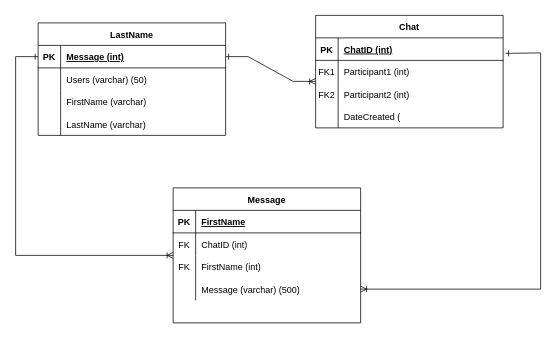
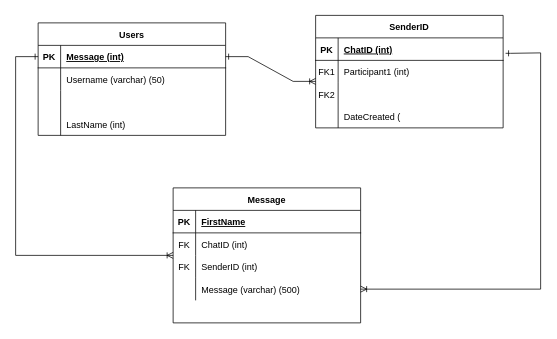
  <mxCell id="0" />
  <mxCell id="1" parent="0" />
  <mxCell id="2" value="Message" style="shape=table;startSize=30;container=1;collapsible=1;childLayout=tableLayout;fixedRows=1;rowLines=0;fontStyle=1;align=center;resizeLast=1;" parent="1" vertex="1"><mxGeometry x="230" y="250" width="250" height="180.0" as="geometry"><mxRectangle x="450" y="120" width="90" height="30" as="alternateBounds" /></mxGeometry></mxCell>
  <mxCell id="3" value="" style="shape=partialRectangle;collapsible=0;dropTarget=0;pointerEvents=0;fillColor=none;points=[[0,0.5],[1,0.5]];portConstraint=eastwest;top=0;left=0;right=0;bottom=1;" parent="2" vertex="1"><mxGeometry y="30" width="250" height="30" as="geometry" /></mxCell>
  <mxCell id="4" value="PK" style="shape=partialRectangle;overflow=hidden;connectable=0;fillColor=none;top=0;left=0;bottom=0;right=0;fontStyle=1;" parent="3" vertex="1"><mxGeometry width="30.0" height="30" as="geometry"><mxRectangle width="30.0" height="30" as="alternateBounds" /></mxGeometry></mxCell>
  <mxCell id="5" value="FirstName" style="shape=partialRectangle;overflow=hidden;connectable=0;fillColor=none;top=0;left=0;bottom=0;right=0;align=left;spacingLeft=6;fontStyle=5;" parent="3" vertex="1"><mxGeometry x="30.0" width="220.0" height="30" as="geometry"><mxRectangle width="220.0" height="30" as="alternateBounds" /></mxGeometry></mxCell>
  <mxCell id="6" value="" style="shape=partialRectangle;collapsible=0;dropTarget=0;pointerEvents=0;fillColor=none;points=[[0,0.5],[1,0.5]];portConstraint=eastwest;top=0;left=0;right=0;bottom=0;" parent="2" vertex="1"><mxGeometry y="60" width="250" height="30" as="geometry" /></mxCell>
  <mxCell id="7" value="FK" style="shape=partialRectangle;overflow=hidden;connectable=0;fillColor=none;top=0;left=0;bottom=0;right=0;" parent="6" vertex="1"><mxGeometry width="30.0" height="30" as="geometry"><mxRectangle width="30.0" height="30" as="alternateBounds" /></mxGeometry></mxCell>
  <mxCell id="8" value="ChatID (int)" style="shape=partialRectangle;overflow=hidden;connectable=0;fillColor=none;top=0;left=0;bottom=0;right=0;align=left;spacingLeft=6;" parent="6" vertex="1"><mxGeometry x="30.0" width="220.0" height="30" as="geometry"><mxRectangle width="220.0" height="30" as="alternateBounds" /></mxGeometry></mxCell>
  <mxCell id="9" value="" style="shape=partialRectangle;collapsible=0;dropTarget=0;pointerEvents=0;fillColor=none;points=[[0,0.5],[1,0.5]];portConstraint=eastwest;top=0;left=0;right=0;bottom=0;" parent="2" vertex="1"><mxGeometry y="90" width="250" height="30" as="geometry" /></mxCell>
  <mxCell id="10" value="FK" style="shape=partialRectangle;overflow=hidden;connectable=0;fillColor=none;top=0;left=0;bottom=0;right=0;" parent="9" vertex="1"><mxGeometry width="30.0" height="30" as="geometry"><mxRectangle width="30.0" height="30" as="alternateBounds" /></mxGeometry></mxCell>
- <mxCell id="11" value="FirstName (int)" style="shape=partialRectangle;overflow=hidden;connectable=0;fillColor=none;top=0;left=0;bottom=0;right=0;align=left;spacingLeft=6;" parent="9" vertex="1"><mxGeometry x="30.0" width="220.0" height="30" as="geometry"><mxRectangle width="220.0" height="30" as="alternateBounds" /></mxGeometry></mxCell>
+ <mxCell id="11" value="SenderID (int)" style="shape=partialRectangle;overflow=hidden;connectable=0;fillColor=none;top=0;left=0;bottom=0;right=0;align=left;spacingLeft=6;" parent="9" vertex="1"><mxGeometry x="30.0" width="220.0" height="30" as="geometry"><mxRectangle width="220.0" height="30" as="alternateBounds" /></mxGeometry></mxCell>
  <mxCell id="12" value="" style="shape=partialRectangle;collapsible=0;dropTarget=0;pointerEvents=0;fillColor=none;points=[[0,0.5],[1,0.5]];portConstraint=eastwest;top=0;left=0;right=0;bottom=0;" parent="2" vertex="1"><mxGeometry y="120" width="250" height="30" as="geometry" /></mxCell>
  <mxCell id="13" value="" style="shape=partialRectangle;overflow=hidden;connectable=0;fillColor=none;top=0;left=0;bottom=0;right=0;" parent="12" vertex="1"><mxGeometry width="30.0" height="30" as="geometry"><mxRectangle width="30.0" height="30" as="alternateBounds" /></mxGeometry></mxCell>
  <mxCell id="14" value="Message (varchar) (500)" style="shape=partialRectangle;overflow=hidden;connectable=0;fillColor=none;top=0;left=0;bottom=0;right=0;align=left;spacingLeft=6;" parent="12" vertex="1"><mxGeometry x="30.0" width="220.0" height="30" as="geometry"><mxRectangle width="220.0" height="30" as="alternateBounds" /></mxGeometry></mxCell>
  <mxCell id="15" value="" style="shape=partialRectangle;collapsible=0;dropTarget=0;pointerEvents=0;fillColor=none;points=[[0,0.5],[1,0.5]];portConstraint=eastwest;top=0;left=0;right=0;bottom=0;" parent="2" vertex="1"><mxGeometry y="150" width="250" height="30" as="geometry" /></mxCell>
  <mxCell id="16" value="" style="shape=partialRectangle;overflow=hidden;connectable=0;fillColor=none;top=0;left=0;bottom=0;right=0;" parent="15" vertex="1"><mxGeometry width="30.0" height="30" as="geometry"><mxRectangle width="30.0" height="30" as="alternateBounds" /></mxGeometry></mxCell>
- <mxCell id="17" value="LastName" style="shape=table;startSize=30;container=1;collapsible=1;childLayout=tableLayout;fixedRows=1;rowLines=0;fontStyle=1;align=center;resizeLast=1;" parent="1" vertex="1"><mxGeometry x="50" y="30" width="250" height="150" as="geometry" /></mxCell>
+ <mxCell id="17" value="Users" style="shape=table;startSize=30;container=1;collapsible=1;childLayout=tableLayout;fixedRows=1;rowLines=0;fontStyle=1;align=center;resizeLast=1;" parent="1" vertex="1"><mxGeometry x="50" y="30" width="250" height="150" as="geometry" /></mxCell>
  <mxCell id="18" value="" style="shape=partialRectangle;collapsible=0;dropTarget=0;pointerEvents=0;fillColor=none;points=[[0,0.5],[1,0.5]];portConstraint=eastwest;top=0;left=0;right=0;bottom=1;" parent="17" vertex="1"><mxGeometry y="30" width="250" height="30" as="geometry" /></mxCell>
  <mxCell id="19" value="PK" style="shape=partialRectangle;overflow=hidden;connectable=0;fillColor=none;top=0;left=0;bottom=0;right=0;fontStyle=1;" parent="18" vertex="1"><mxGeometry width="30" height="30" as="geometry"><mxRectangle width="30" height="30" as="alternateBounds" /></mxGeometry></mxCell>
  <mxCell id="20" value="Message (int)" style="shape=partialRectangle;overflow=hidden;connectable=0;fillColor=none;top=0;left=0;bottom=0;right=0;align=left;spacingLeft=6;fontStyle=5;" parent="18" vertex="1"><mxGeometry x="30" width="220" height="30" as="geometry"><mxRectangle width="220" height="30" as="alternateBounds" /></mxGeometry></mxCell>
  <mxCell id="21" value="" style="shape=partialRectangle;collapsible=0;dropTarget=0;pointerEvents=0;fillColor=none;points=[[0,0.5],[1,0.5]];portConstraint=eastwest;top=0;left=0;right=0;bottom=0;" parent="17" vertex="1"><mxGeometry y="60" width="250" height="30" as="geometry" /></mxCell>
  <mxCell id="22" value="" style="shape=partialRectangle;overflow=hidden;connectable=0;fillColor=none;top=0;left=0;bottom=0;right=0;" parent="21" vertex="1"><mxGeometry width="30" height="30" as="geometry"><mxRectangle width="30" height="30" as="alternateBounds" /></mxGeometry></mxCell>
- <mxCell id="23" value="Users (varchar) (50)" style="shape=partialRectangle;overflow=hidden;connectable=0;fillColor=none;top=0;left=0;bottom=0;right=0;align=left;spacingLeft=6;" parent="21" vertex="1"><mxGeometry x="30" width="220" height="30" as="geometry"><mxRectangle width="220" height="30" as="alternateBounds" /></mxGeometry></mxCell>
+ <mxCell id="23" value="Username (varchar) (50)" style="shape=partialRectangle;overflow=hidden;connectable=0;fillColor=none;top=0;left=0;bottom=0;right=0;align=left;spacingLeft=6;" parent="21" vertex="1"><mxGeometry x="30" width="220" height="30" as="geometry"><mxRectangle width="220" height="30" as="alternateBounds" /></mxGeometry></mxCell>
  <mxCell id="24" value="" style="shape=partialRectangle;collapsible=0;dropTarget=0;pointerEvents=0;fillColor=none;points=[[0,0.5],[1,0.5]];portConstraint=eastwest;top=0;left=0;right=0;bottom=0;" parent="17" vertex="1"><mxGeometry y="90" width="250" height="30" as="geometry" /></mxCell>
  <mxCell id="25" value="" style="shape=partialRectangle;overflow=hidden;connectable=0;fillColor=none;top=0;left=0;bottom=0;right=0;" parent="24" vertex="1"><mxGeometry width="30" height="30" as="geometry"><mxRectangle width="30" height="30" as="alternateBounds" /></mxGeometry></mxCell>
- <mxCell id="26" value="FirstName (varchar)" style="shape=partialRectangle;overflow=hidden;connectable=0;fillColor=none;top=0;left=0;bottom=0;right=0;align=left;spacingLeft=6;" parent="24" vertex="1"><mxGeometry x="30" width="220" height="30" as="geometry"><mxRectangle width="220" height="30" as="alternateBounds" /></mxGeometry></mxCell>
  <mxCell id="27" value="" style="shape=partialRectangle;collapsible=0;dropTarget=0;pointerEvents=0;fillColor=none;points=[[0,0.5],[1,0.5]];portConstraint=eastwest;top=0;left=0;right=0;bottom=0;" parent="17" vertex="1"><mxGeometry y="120" width="250" height="30" as="geometry" /></mxCell>
  <mxCell id="28" value="" style="shape=partialRectangle;overflow=hidden;connectable=0;fillColor=none;top=0;left=0;bottom=0;right=0;" parent="27" vertex="1"><mxGeometry width="30" height="30" as="geometry"><mxRectangle width="30" height="30" as="alternateBounds" /></mxGeometry></mxCell>
- <mxCell id="29" value="LastName (varchar)" style="shape=partialRectangle;overflow=hidden;connectable=0;fillColor=none;top=0;left=0;bottom=0;right=0;align=left;spacingLeft=6;" parent="27" vertex="1"><mxGeometry x="30" width="220" height="30" as="geometry"><mxRectangle width="220" height="30" as="alternateBounds" /></mxGeometry></mxCell>
- <mxCell id="30" value="Chat" style="shape=table;startSize=30;container=1;collapsible=1;childLayout=tableLayout;fixedRows=1;rowLines=0;fontStyle=1;align=center;resizeLast=1;" parent="1" vertex="1"><mxGeometry x="420" y="20" width="250" height="150.0" as="geometry"><mxRectangle x="450" y="120" width="90" height="30" as="alternateBounds" /></mxGeometry></mxCell>
+ <mxCell id="29" value="LastName (int)" style="shape=partialRectangle;overflow=hidden;connectable=0;fillColor=none;top=0;left=0;bottom=0;right=0;align=left;spacingLeft=6;" parent="27" vertex="1"><mxGeometry x="30" width="220" height="30" as="geometry"><mxRectangle width="220" height="30" as="alternateBounds" /></mxGeometry></mxCell>
+ <mxCell id="30" value="SenderID" style="shape=table;startSize=30;container=1;collapsible=1;childLayout=tableLayout;fixedRows=1;rowLines=0;fontStyle=1;align=center;resizeLast=1;" parent="1" vertex="1"><mxGeometry x="420" y="20" width="250" height="150.0" as="geometry"><mxRectangle x="450" y="120" width="90" height="30" as="alternateBounds" /></mxGeometry></mxCell>
  <mxCell id="31" value="" style="shape=partialRectangle;collapsible=0;dropTarget=0;pointerEvents=0;fillColor=none;points=[[0,0.5],[1,0.5]];portConstraint=eastwest;top=0;left=0;right=0;bottom=1;" parent="30" vertex="1"><mxGeometry y="30" width="250" height="30" as="geometry" /></mxCell>
  <mxCell id="32" value="PK" style="shape=partialRectangle;overflow=hidden;connectable=0;fillColor=none;top=0;left=0;bottom=0;right=0;fontStyle=1;" parent="31" vertex="1"><mxGeometry width="30.0" height="30" as="geometry"><mxRectangle width="30.0" height="30" as="alternateBounds" /></mxGeometry></mxCell>
  <mxCell id="33" value="ChatID (int)" style="shape=partialRectangle;overflow=hidden;connectable=0;fillColor=none;top=0;left=0;bottom=0;right=0;align=left;spacingLeft=6;fontStyle=5;" parent="31" vertex="1"><mxGeometry x="30.0" width="220.0" height="30" as="geometry"><mxRectangle width="220.0" height="30" as="alternateBounds" /></mxGeometry></mxCell>
  <mxCell id="34" value="" style="shape=partialRectangle;collapsible=0;dropTarget=0;pointerEvents=0;fillColor=none;points=[[0,0.5],[1,0.5]];portConstraint=eastwest;top=0;left=0;right=0;bottom=0;" parent="30" vertex="1"><mxGeometry y="60" width="250" height="30" as="geometry" /></mxCell>
  <mxCell id="35" value="FK1" style="shape=partialRectangle;overflow=hidden;connectable=0;fillColor=none;top=0;left=0;bottom=0;right=0;" parent="34" vertex="1"><mxGeometry width="30.0" height="30" as="geometry"><mxRectangle width="30.0" height="30" as="alternateBounds" /></mxGeometry></mxCell>
  <mxCell id="36" value="Participant1 (int)" style="shape=partialRectangle;overflow=hidden;connectable=0;fillColor=none;top=0;left=0;bottom=0;right=0;align=left;spacingLeft=6;" parent="34" vertex="1"><mxGeometry x="30.0" width="220.0" height="30" as="geometry"><mxRectangle width="220.0" height="30" as="alternateBounds" /></mxGeometry></mxCell>
  <mxCell id="37" value="" style="shape=partialRectangle;collapsible=0;dropTarget=0;pointerEvents=0;fillColor=none;points=[[0,0.5],[1,0.5]];portConstraint=eastwest;top=0;left=0;right=0;bottom=0;" parent="30" vertex="1"><mxGeometry y="90" width="250" height="30" as="geometry" /></mxCell>
  <mxCell id="38" value="FK2" style="shape=partialRectangle;overflow=hidden;connectable=0;fillColor=none;top=0;left=0;bottom=0;right=0;" parent="37" vertex="1"><mxGeometry width="30.0" height="30" as="geometry"><mxRectangle width="30.0" height="30" as="alternateBounds" /></mxGeometry></mxCell>
- <mxCell id="39" value="Participant2 (int)" style="shape=partialRectangle;overflow=hidden;connectable=0;fillColor=none;top=0;left=0;bottom=0;right=0;align=left;spacingLeft=6;" parent="37" vertex="1"><mxGeometry x="30.0" width="220.0" height="30" as="geometry"><mxRectangle width="220.0" height="30" as="alternateBounds" /></mxGeometry></mxCell>
  <mxCell id="40" value="" style="shape=partialRectangle;collapsible=0;dropTarget=0;pointerEvents=0;fillColor=none;points=[[0,0.5],[1,0.5]];portConstraint=eastwest;top=0;left=0;right=0;bottom=0;" parent="30" vertex="1"><mxGeometry y="120" width="250" height="30" as="geometry" /></mxCell>
  <mxCell id="41" value="" style="shape=partialRectangle;overflow=hidden;connectable=0;fillColor=none;top=0;left=0;bottom=0;right=0;" parent="40" vertex="1"><mxGeometry width="30.0" height="30" as="geometry"><mxRectangle width="30.0" height="30" as="alternateBounds" /></mxGeometry></mxCell>
  <mxCell id="42" value="DateCreated (" style="shape=partialRectangle;overflow=hidden;connectable=0;fillColor=none;top=0;left=0;bottom=0;right=0;align=left;spacingLeft=6;" parent="40" vertex="1"><mxGeometry x="30.0" width="220.0" height="30" as="geometry"><mxRectangle width="220.0" height="30" as="alternateBounds" /></mxGeometry></mxCell>
  <mxCell id="43" value="" style="edgeStyle=entityRelationEdgeStyle;fontSize=12;html=1;endArrow=ERoneToMany;rounded=0;exitX=1;exitY=0.5;exitDx=0;exitDy=0;startArrow=ERone;startFill=0;" parent="1" source="18" edge="1"><mxGeometry width="100" height="100" relative="1" as="geometry"><mxPoint x="280" y="260" as="sourcePoint" /><mxPoint x="420" y="108" as="targetPoint" /></mxGeometry></mxCell>
  <mxCell id="44" value="" style="edgeStyle=orthogonalEdgeStyle;fontSize=12;html=1;endArrow=ERoneToMany;rounded=0;startArrow=ERone;startFill=0;elbow=vertical;exitX=0;exitY=0.5;exitDx=0;exitDy=0;" parent="1" source="18" edge="1"><mxGeometry width="100" height="100" relative="1" as="geometry"><mxPoint x="0" y="79.86" as="sourcePoint" /><mxPoint x="230" y="340" as="targetPoint" /><Array as="points"><mxPoint x="20" y="75" /><mxPoint x="20" y="340" /><mxPoint x="230" y="340" /></Array></mxGeometry></mxCell>
  <mxCell id="45" value="" style="edgeStyle=orthogonalEdgeStyle;fontSize=12;html=1;endArrow=ERoneToMany;rounded=0;startArrow=ERone;startFill=0;elbow=vertical;exitX=1.013;exitY=0.686;exitDx=0;exitDy=0;exitPerimeter=0;" parent="1" source="31" edge="1"><mxGeometry width="100" height="100" relative="1" as="geometry"><mxPoint x="680" y="120" as="sourcePoint" /><mxPoint x="480" y="385" as="targetPoint" /><Array as="points"><mxPoint x="680" y="71" /><mxPoint x="720" y="70" /><mxPoint x="720" y="385" /></Array></mxGeometry></mxCell>
